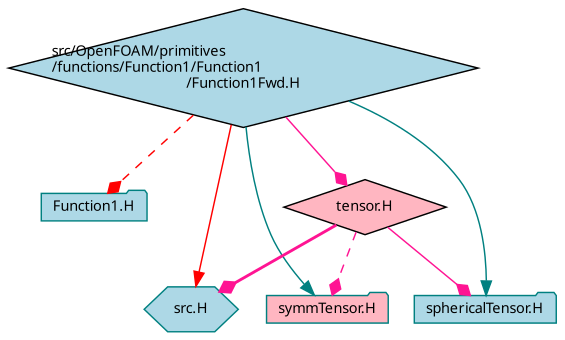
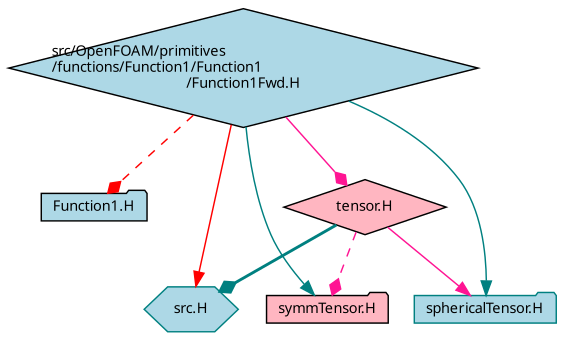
  digraph {
    fontname="Noto Sans"
    node [color=teal fillcolor=lightblue fontname="Noto Sans" fontsize=10 shape=folder style=filled]
    edge [arrowhead=diamond color=teal fontname="Noto Sans" fontsize=10 labelfontname=Helvetica labelfontsize=10 style=solid]
    n1 [color=black fontcolor=black height=0.2 label="src/OpenFOAM/primitives\l/functions/Function1/Function1\l/Function1Fwd.H" shape=diamond width=0.4]
-   n2 [height=0.2 label="Function1.H" width=0.4]
+   n2 [color=black height=0.2 label="Function1.H" width=0.4]
    n3 [height=0.2 label="src.H" shape=hexagon width=0.4]
-   n4 [fillcolor=lightpink height=0.2 label="symmTensor.H" width=0.4]
+   n4 [color=black fillcolor=lightpink height=0.2 label="symmTensor.H" width=0.4]
    n5 [height=0.2 label="sphericalTensor.H" width=0.4]
    n6 [color=black fillcolor=lightpink height=0.2 label="tensor.H" shape=diamond width=0.4]
    n1 -> n2 [color=red style=dashed]
    n1 -> n3 [arrowhead=normal color=red]
    n1 -> n4 [arrowhead=normal]
    n1 -> n5 [arrowhead=normal]
    n1 -> n6 [color=deeppink]
-   n6 -> n3 [color=deeppink style=bold]
+   n6 -> n3 [style=bold]
    n6 -> n4 [color=deeppink style=dashed]
-   n6 -> n5 [color=deeppink]
+   n6 -> n5 [arrowhead=normal color=deeppink]
  }
